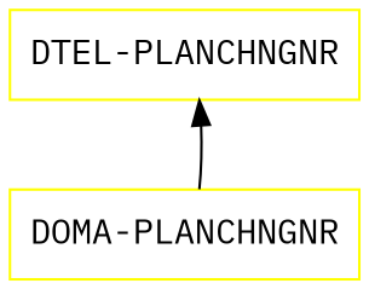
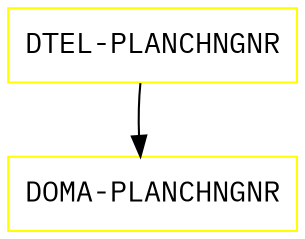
  digraph {
    fontname="IBM Plex Mono"
    node [color=yellow shape=box fontname="IBM Plex Mono"]
    "DTEL-PLANCHNGNR"
    "DOMA-PLANCHNGNR"
-   "DOMA-PLANCHNGNR" -> "DTEL-PLANCHNGNR" [fontname="IBM Plex Mono"]
+   "DTEL-PLANCHNGNR" -> "DOMA-PLANCHNGNR" [fontname="IBM Plex Mono"]
  }
